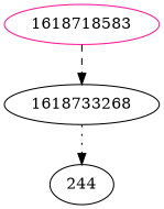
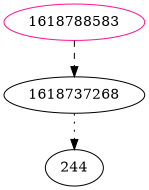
  strict digraph {
    node [color=black]
-   1618733268
+   1618733268 [label=1618737268]
    244
-   1618718583 [color=deeppink]
+   1618718583 [color=deeppink label=1618788583]
    1618733268 -> 244 [style=dotted]
    1618718583 -> 1618733268 [style=dashed]
  }
